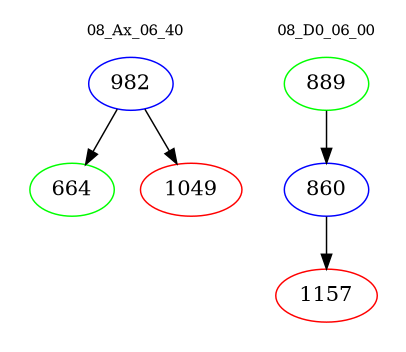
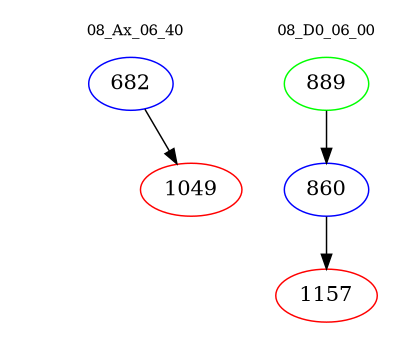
  digraph {
    node [color=blue]
    edge [color=black]
-   n1 [label=982]
-   n2 [color=green label=664]
+   n1 [label=682]
    n3 [color=red label=1049]
    n4 [label=860]
    n5 [color=green label=889]
    n6 [color=red label=1157]
    subgraph cluster_1 {
      color=white
      fontsize=10
      label="08_Ax_06_40"
      n1
-     n2
      n3
    }
    subgraph cluster_2 {
      color=white
      fontsize=10
      label="08_D0_06_00"
      n4
      n5
      n6
    }
-   n1 -> n2
    n1 -> n3
    n4 -> n6
    n5 -> n4
  }
